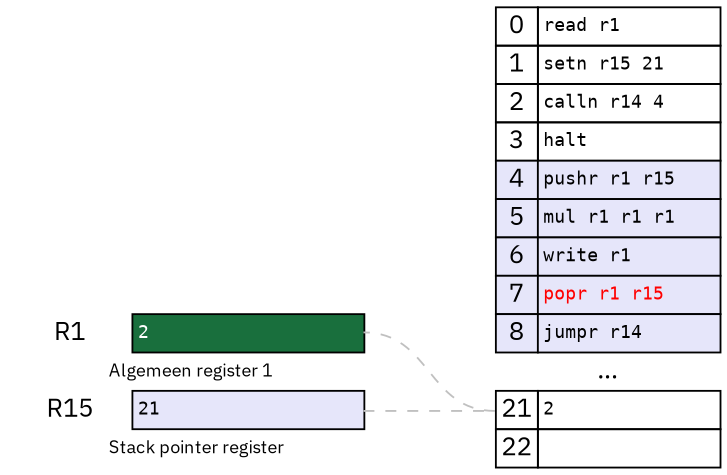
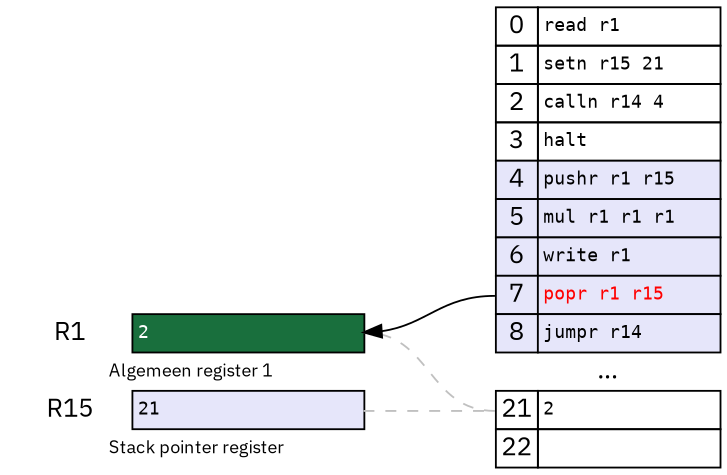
  digraph {
    nodesep=0.5
    rankdir=LR
    ranksep=1
    fontname="IBM Plex Sans"
    node [shape=plain fontname="IBM Plex Sans"]
    edge [arrowhead=none color=grey headport=r1 style=dashed fontname="IBM Plex Sans"]
    n1 [label=<     <table border="0" cellborder="1" cellspacing="0">         <tr>             <td color="none">R1</td>             <td port="r1" align="left" width="90%" bgcolor="#196F3D"><font point-size="10" face="monospace" color="white">2</font></td>         </tr>         <tr>             <td color="none" align="left" colspan="2">                 <font point-size="10">Algemeen register 1</font>             </td>         </tr>         <tr>             <td color="none">R15</td>             <td port="r15" align="left" bgcolor="lavender"><font point-size="10" face="monospace">21</font></td>         </tr>         <tr>             <td color="none" align="left" colspan="2">                 <font point-size="10">Stack pointer register</font>             </td>         </tr>     </table>>]
    n2 [label=<     <table align="right" border="0" cellborder="1" cellspacing="0">         <tr>             <td port="m0" width="20%">0</td>             <td align="left" width="100%"><font point-size="10" face="monospace">read r1</font></td>         </tr>         <tr>             <td port="m1" width="20%">1</td>             <td align="left" width="100%"><font point-size="10" face="monospace">setn r15 21</font></td>         </tr>         <tr>             <td port="m2">2</td>             <td align="left"><font point-size="10" face="monospace">calln r14 4</font></td>         </tr>         <tr>             <td port="m3">3</td>             <td align="left"><font point-size="10" face="monospace">halt</font></td>         </tr>         <tr>             <td port="m4" bgcolor="lavender">4</td>             <td align="left" bgcolor="lavender"><font point-size="10" face="monospace">pushr r1 r15</font></td>         </tr>         <tr>             <td port="m5" bgcolor="lavender">5</td>             <td align="left" bgcolor="lavender"><font point-size="10" face="monospace">mul r1 r1 r1</font></td>         </tr>         <tr>             <td port="m6" bgcolor="lavender">6</td>             <td align="left" bgcolor="lavender"><font point-size="10" face="monospace">write r1</font></td>         </tr>         <tr>             <td port="m7" bgcolor="lavender">7</td>             <td align="left" bgcolor="lavender"><font point-size="10" face="monospace" color="red">popr r1 r15</font></td>         </tr>         <tr>             <td port="m8" bgcolor="lavender">8</td>             <td align="left" bgcolor="lavender"><font point-size="10" face="monospace">jumpr r14</font></td>         </tr>         <tr>             <td color="none" colspan="2">...</td>         </tr>         <tr>             <td port="m21">21</td>             <td align="left"><font point-size="10" face="monospace">2</font></td>         </tr>         <tr>             <td port="m22">22</td>             <td align="left"></td>         </tr>     </table>>]
    n1 -> n2 [headport=m21 tailport=r15]
    n2 -> n1 [tailport=m21]
+   n2 -> n1 [tailport=m7 arrowhead="" color="" style=""]
  }
